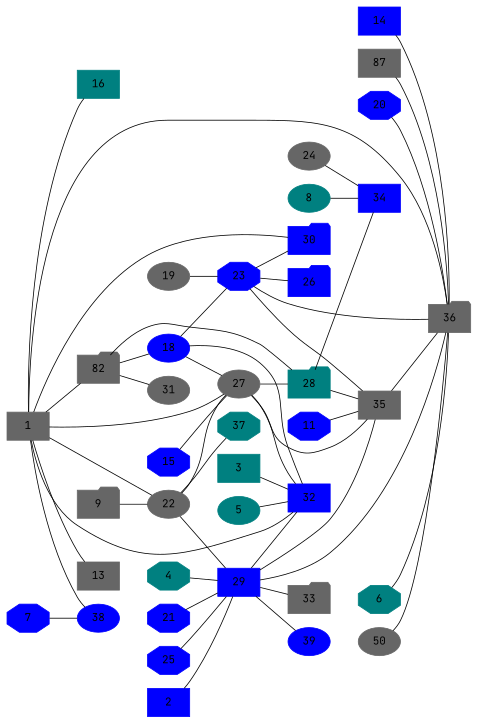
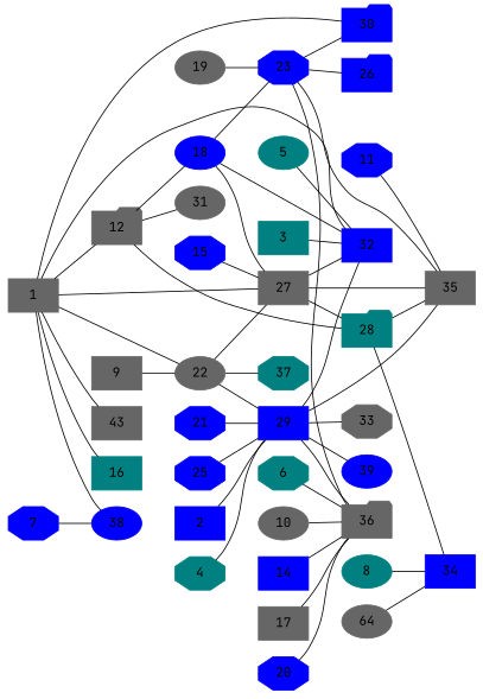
  graph {
    fontname="JetBrains Mono"
    rankdir=LR
    node [color=blue fontname="JetBrains Mono" shape=box style=filled]
    edge [fontname="JetBrains Mono" weight=1.0]
    1 [color=gray40]
-   12 [color=gray40 shape=folder label=82]
-   13 [color=gray40]
+   12 [color=gray40 shape=folder]
+   13 [color=gray40 label=43]
    16 [color=teal]
    22 [color=gray40 shape=ellipse]
-   27 [color=gray40 shape=ellipse]
+   27 [color=gray40]
    30 [shape=folder]
    32
    36 [color=gray40 shape=folder]
    38 [shape=ellipse]
    18 [shape=ellipse]
    28 [color=teal shape=folder]
    31 [color=gray40 shape=ellipse]
    29
    37 [color=teal shape=octagon]
    35 [color=gray40]
    2
-   33 [color=gray40 shape=folder]
+   33 [color=gray40 shape=octagon]
    39 [shape=ellipse]
    3 [color=teal]
    4 [color=teal shape=octagon]
    5 [color=teal shape=ellipse]
    6 [color=teal shape=octagon]
    7 [shape=octagon]
    8 [color=teal shape=ellipse]
    34
-   9 [color=gray40 shape=folder]
-   10 [color=gray40 shape=ellipse label=50]
+   9 [color=gray40]
+   10 [color=gray40 shape=ellipse]
    11 [shape=octagon]
    23 [shape=octagon]
    14
    15 [shape=octagon]
-   17 [color=gray40 label=87]
+   17 [color=gray40]
    26 [shape=folder]
    19 [color=gray40 shape=ellipse]
    20 [shape=octagon]
    21 [shape=octagon]
-   24 [color=gray40 shape=ellipse]
+   24 [color=gray40 shape=ellipse label=64]
    25 [shape=octagon]
    1 -- 12
    1 -- 13
    1 -- 16
    1 -- 22
    1 -- 27 [weight=2.0]
    1 -- 30
    1 -- 32
-   1 -- 36
    1 -- 38
    12 -- 18
    12 -- 28
    12 -- 31
    22 -- 27
    22 -- 29
    22 -- 37
    27 -- 32 [weight=2.0]
    27 -- 28 [weight=2.0]
    27 -- 35
    18 -- 27
    18 -- 32
    18 -- 23
    28 -- 35
    28 -- 34
    29 -- 32 [weight=2.0]
    29 -- 36
    29 -- 35
    29 -- 33
    29 -- 39
-   35 -- 36
    2 -- 29
    3 -- 32
    4 -- 29
    5 -- 32
    6 -- 36
    7 -- 38
    8 -- 34
    9 -- 22
    10 -- 36
    11 -- 35
    23 -- 30
    23 -- 36
    23 -- 35
    23 -- 26
    14 -- 36
    15 -- 27
    17 -- 36
    19 -- 23
    20 -- 36
    21 -- 29
    24 -- 34
    25 -- 29
  }
